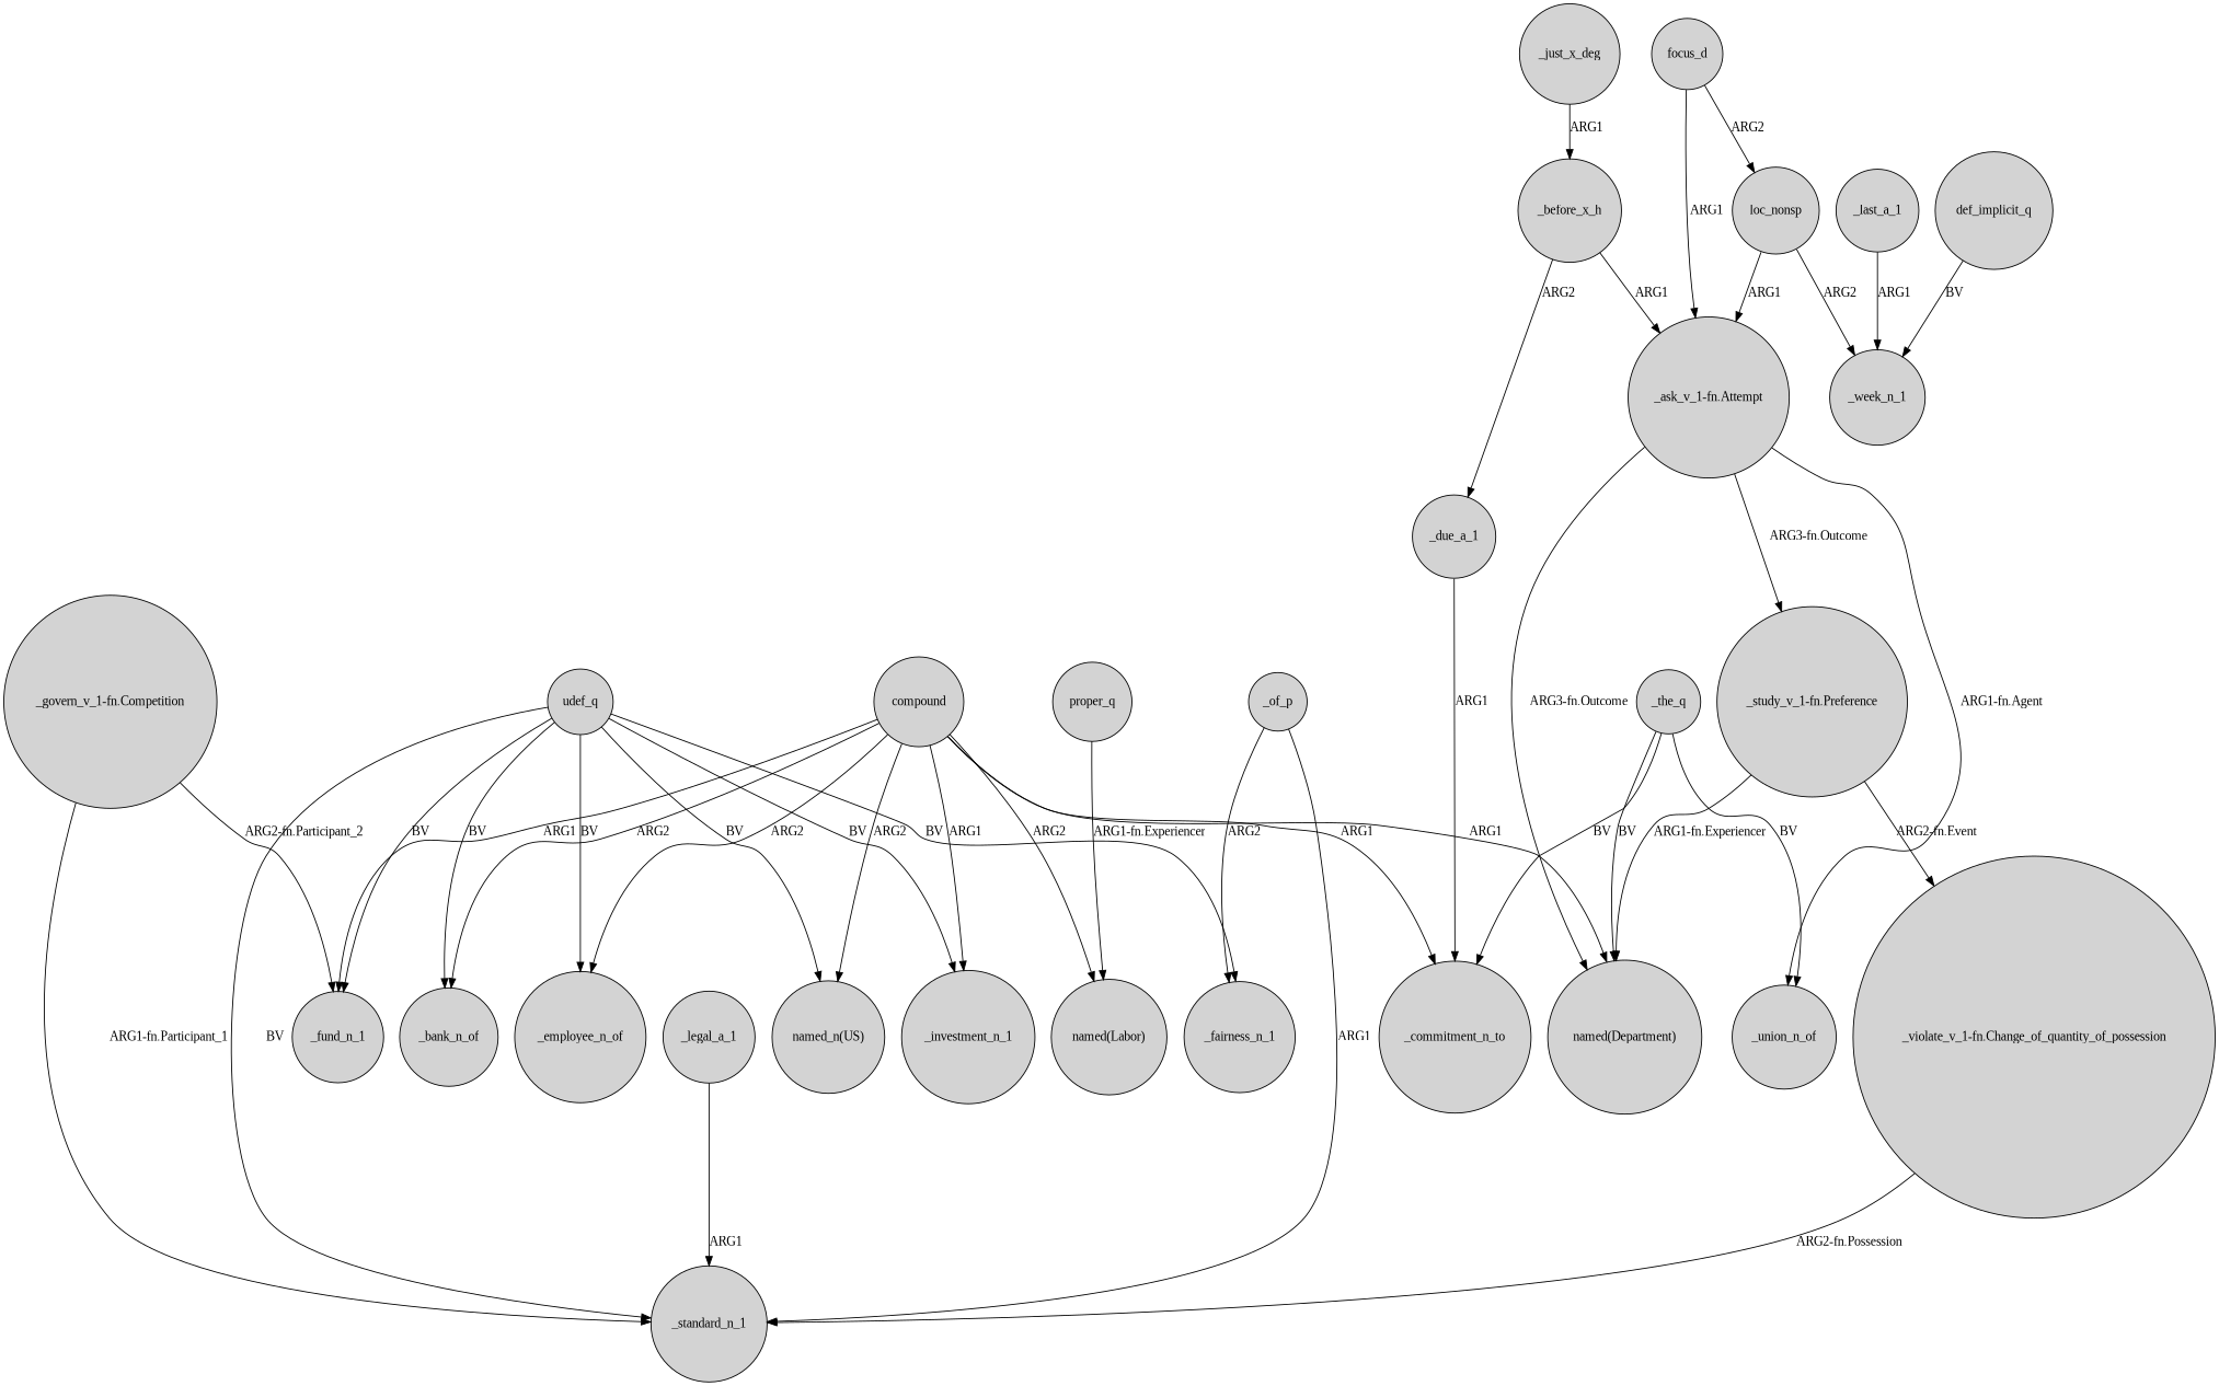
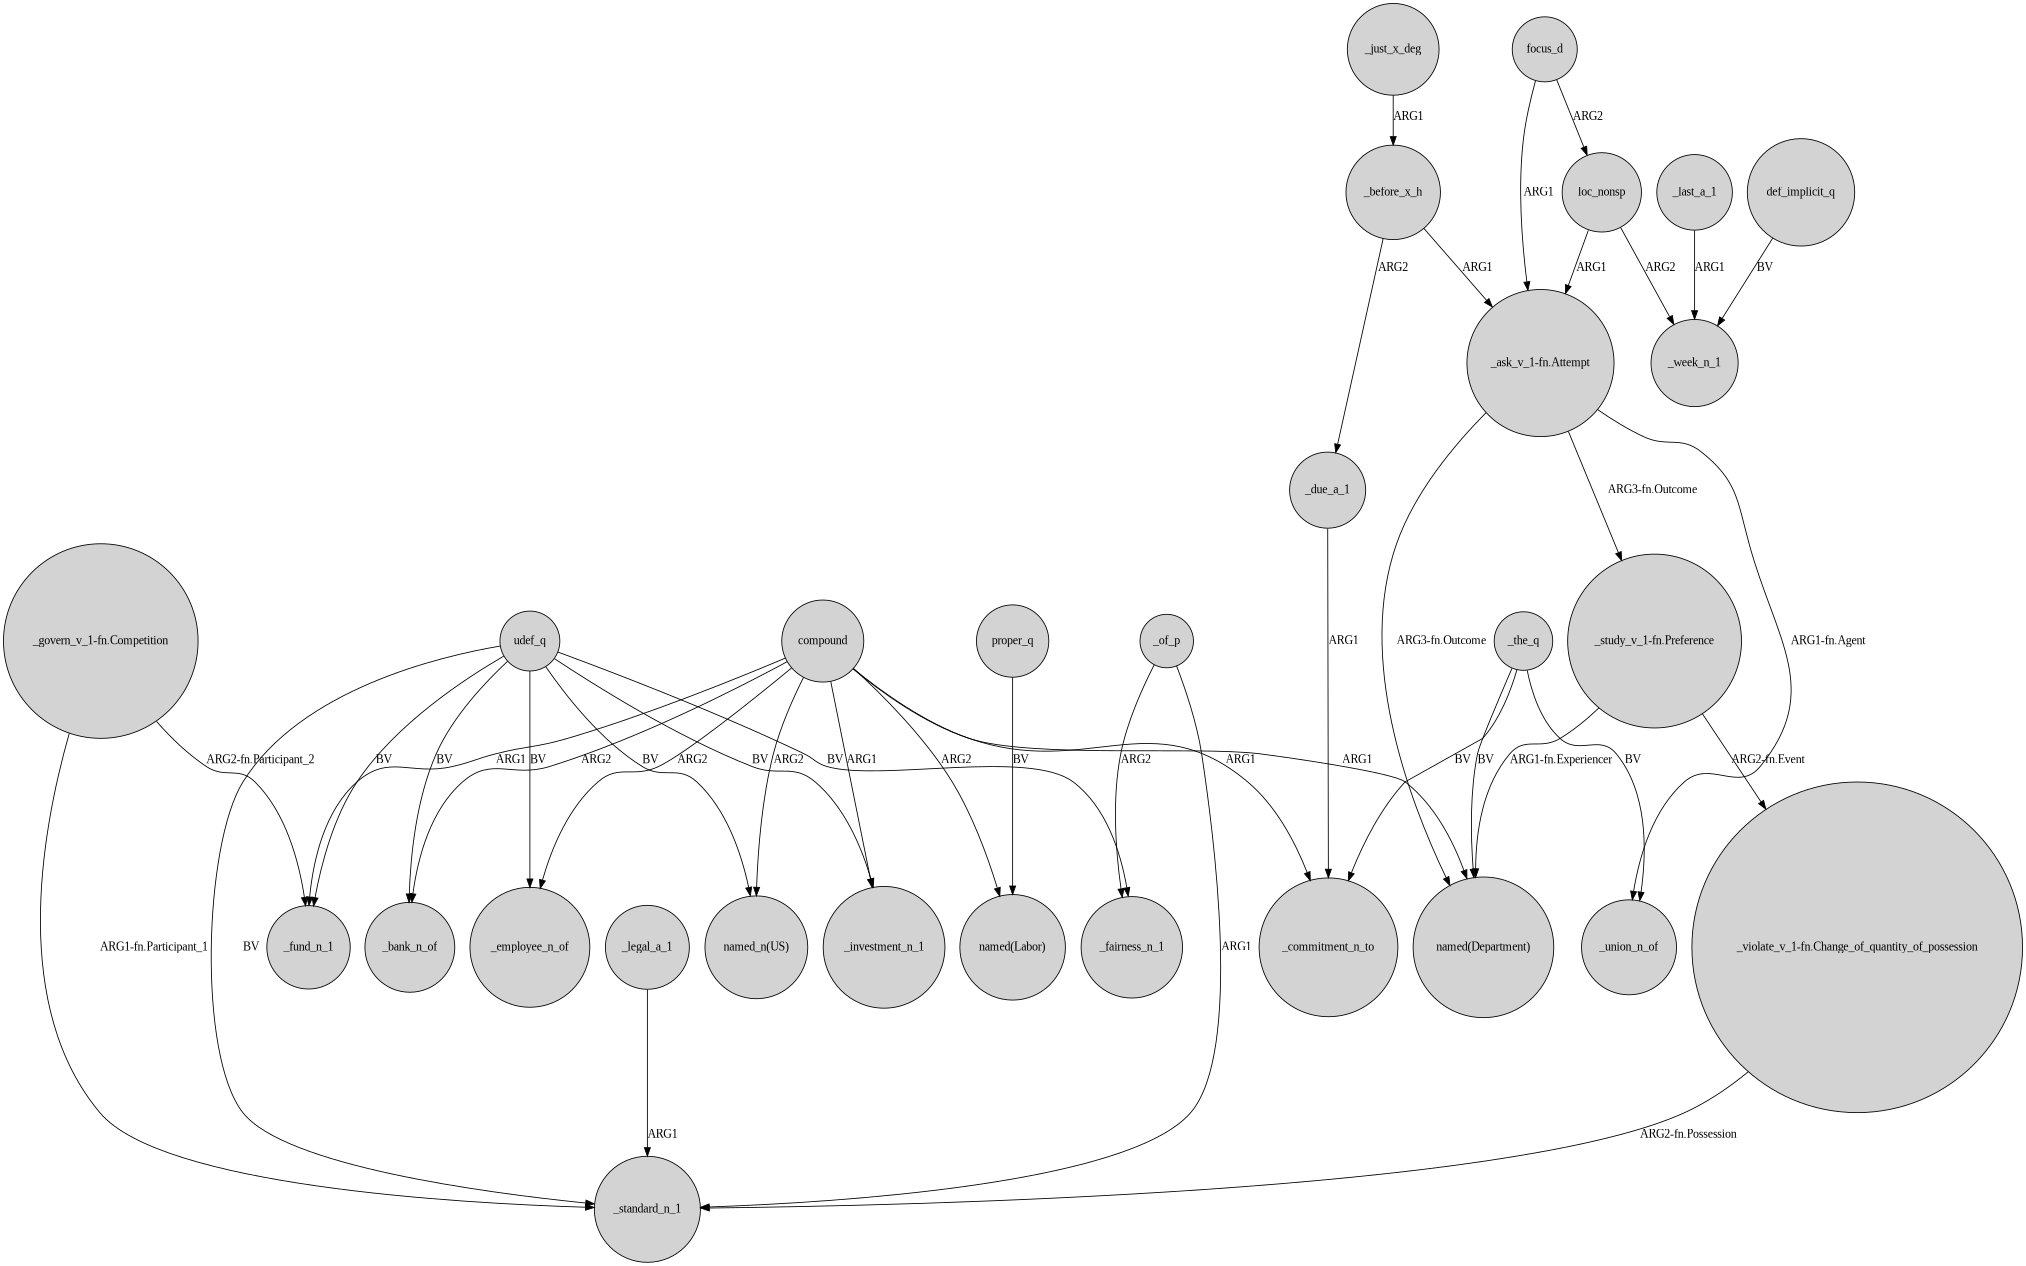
  digraph {
    fontname="Liberation Serif"
    node [fontname="Liberation Serif" shape=circle style=filled]
    edge [fontname="Liberation Serif"]
    compound
    _fund_n_1
    _commitment_n_to
    "named(Department)"
    _investment_n_1
    _bank_n_of
    "named(Labor)"
    _employee_n_of
    "named_n(US)"
    _due_a_1
    _legal_a_1
    _standard_n_1
    "_study_v_1-fn.Preference"
    "_violate_v_1-fn.Change_of_quantity_of_possession"
    "_ask_v_1-fn.Attempt"
    _union_n_of
    udef_q
    _fairness_n_1
    _the_q
    _before_x_h
    loc_nonsp
    _week_n_1
    focus_d
    _of_p
    _just_x_deg
    "_govern_v_1-fn.Competition"
    proper_q
    _last_a_1
    def_implicit_q
    compound -> _fund_n_1 [label=ARG1]
    compound -> _commitment_n_to [label=ARG1]
    compound -> "named(Department)" [label=ARG1]
    compound -> _investment_n_1 [label=ARG1]
    compound -> _bank_n_of [label=ARG2]
    compound -> "named(Labor)" [label=ARG2]
    compound -> _employee_n_of [label=ARG2]
    compound -> "named_n(US)" [label=ARG2]
    _due_a_1 -> _commitment_n_to [label=ARG1]
    _legal_a_1 -> _standard_n_1 [label=ARG1]
    "_study_v_1-fn.Preference" -> "named(Department)" [label="ARG1-fn.Experiencer"]
    "_study_v_1-fn.Preference" -> "_violate_v_1-fn.Change_of_quantity_of_possession" [label="ARG2-fn.Event"]
    "_violate_v_1-fn.Change_of_quantity_of_possession" -> _standard_n_1 [label="ARG2-fn.Possession"]
    "_ask_v_1-fn.Attempt" -> "named(Department)" [label="ARG3-fn.Outcome"]
    "_ask_v_1-fn.Attempt" -> "_study_v_1-fn.Preference" [label="ARG3-fn.Outcome"]
    "_ask_v_1-fn.Attempt" -> _union_n_of [label="ARG1-fn.Agent"]
    udef_q -> _fund_n_1 [label=BV]
    udef_q -> _investment_n_1 [label=BV]
    udef_q -> _bank_n_of [label=BV]
    udef_q -> _employee_n_of [label=BV]
    udef_q -> "named_n(US)" [label=BV]
    udef_q -> _standard_n_1 [label=BV]
    udef_q -> _fairness_n_1 [label=BV]
    _the_q -> _commitment_n_to [label=BV]
    _the_q -> "named(Department)" [label=BV]
    _the_q -> _union_n_of [label=BV]
    _before_x_h -> _due_a_1 [label=ARG2]
    _before_x_h -> "_ask_v_1-fn.Attempt" [label=ARG1]
    loc_nonsp -> "_ask_v_1-fn.Attempt" [label=ARG1]
    loc_nonsp -> _week_n_1 [label=ARG2]
    focus_d -> "_ask_v_1-fn.Attempt" [label=ARG1]
    focus_d -> loc_nonsp [label=ARG2]
    _of_p -> _standard_n_1 [label=ARG1]
    _of_p -> _fairness_n_1 [label=ARG2]
    _just_x_deg -> _before_x_h [label=ARG1]
    "_govern_v_1-fn.Competition" -> _fund_n_1 [label="ARG2-fn.Participant_2"]
    "_govern_v_1-fn.Competition" -> _standard_n_1 [label="ARG1-fn.Participant_1"]
-   proper_q -> "named(Labor)" [label="ARG1-fn.Experiencer"]
+   proper_q -> "named(Labor)" [label=BV]
    _last_a_1 -> _week_n_1 [label=ARG1]
    def_implicit_q -> _week_n_1 [label=BV]
  }
